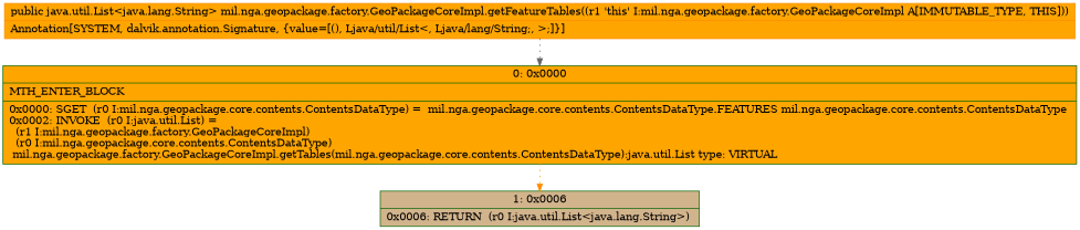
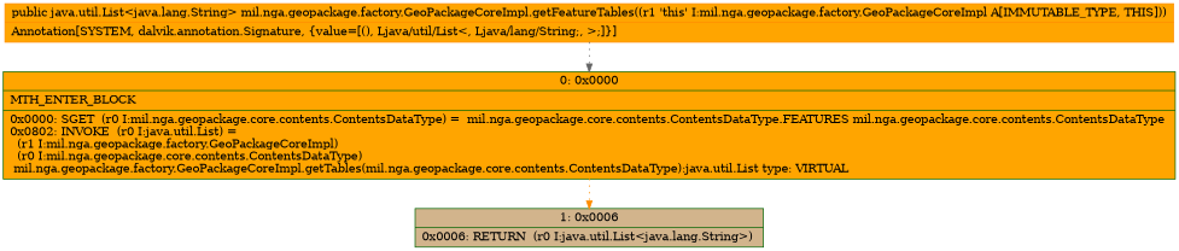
  digraph {
    node [shape=record style=filled fillcolor=orange color=darkgreen]
    edge [style=dotted]
-   n1 [label="{0\:\ 0x0000|MTH_ENTER_BLOCK\l|0x0000: SGET  (r0 I:mil.nga.geopackage.core.contents.ContentsDataType) =  mil.nga.geopackage.core.contents.ContentsDataType.FEATURES mil.nga.geopackage.core.contents.ContentsDataType \l0x0002: INVOKE  (r0 I:java.util.List) = \l  (r1 I:mil.nga.geopackage.factory.GeoPackageCoreImpl)\l  (r0 I:mil.nga.geopackage.core.contents.ContentsDataType)\l mil.nga.geopackage.factory.GeoPackageCoreImpl.getTables(mil.nga.geopackage.core.contents.ContentsDataType):java.util.List type: VIRTUAL \l}"]
+   n1 [label="{0\:\ 0x0000|MTH_ENTER_BLOCK\l|0x0000: SGET  (r0 I:mil.nga.geopackage.core.contents.ContentsDataType) =  mil.nga.geopackage.core.contents.ContentsDataType.FEATURES mil.nga.geopackage.core.contents.ContentsDataType \l0x0802: INVOKE  (r0 I:java.util.List) = \l  (r1 I:mil.nga.geopackage.factory.GeoPackageCoreImpl)\l  (r0 I:mil.nga.geopackage.core.contents.ContentsDataType)\l mil.nga.geopackage.factory.GeoPackageCoreImpl.getTables(mil.nga.geopackage.core.contents.ContentsDataType):java.util.List type: VIRTUAL \l}"]
    n2 [label="{1\:\ 0x0006|0x0006: RETURN  (r0 I:java.util.List\<java.lang.String\>) \l}" fillcolor=tan]
    n3 [label="{public java.util.List\<java.lang.String\> mil.nga.geopackage.factory.GeoPackageCoreImpl.getFeatureTables((r1 'this' I:mil.nga.geopackage.factory.GeoPackageCoreImpl A[IMMUTABLE_TYPE, THIS]))  | Annotation[SYSTEM, dalvik.annotation.Signature, \{value=[(), Ljava\/util\/List\<, Ljava\/lang\/String;, \>;]\}]\l}" color=darkorange]
    n1 -> n2 [color=darkorange]
    n3 -> n1 [color=gray40]
  }
